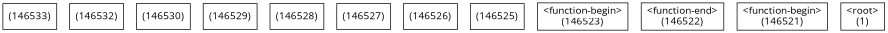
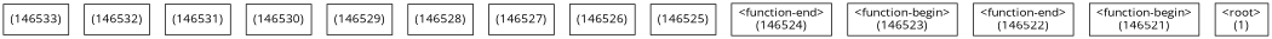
  digraph {
    fontname="Open Sans"
    node [shape=box fontname="Open Sans"]
    n1 [label="(146533)"]
    n2 [label="(146532)"]
+   n3 [label="(146531)"]
    n4 [label="(146530)"]
    n5 [label="(146529)"]
    n6 [label="(146528)"]
    n7 [label="(146527)"]
    n8 [label="(146526)"]
    n9 [label="(146525)"]
+   n10 [label="<function-end>\n(146524)"]
    n11 [label="<function-begin>\n(146523)"]
    n12 [label="<function-end>\n(146522)"]
    n13 [label="<function-begin>\n(146521)"]
    n14 [label="<root>\n(1)"]
  }
